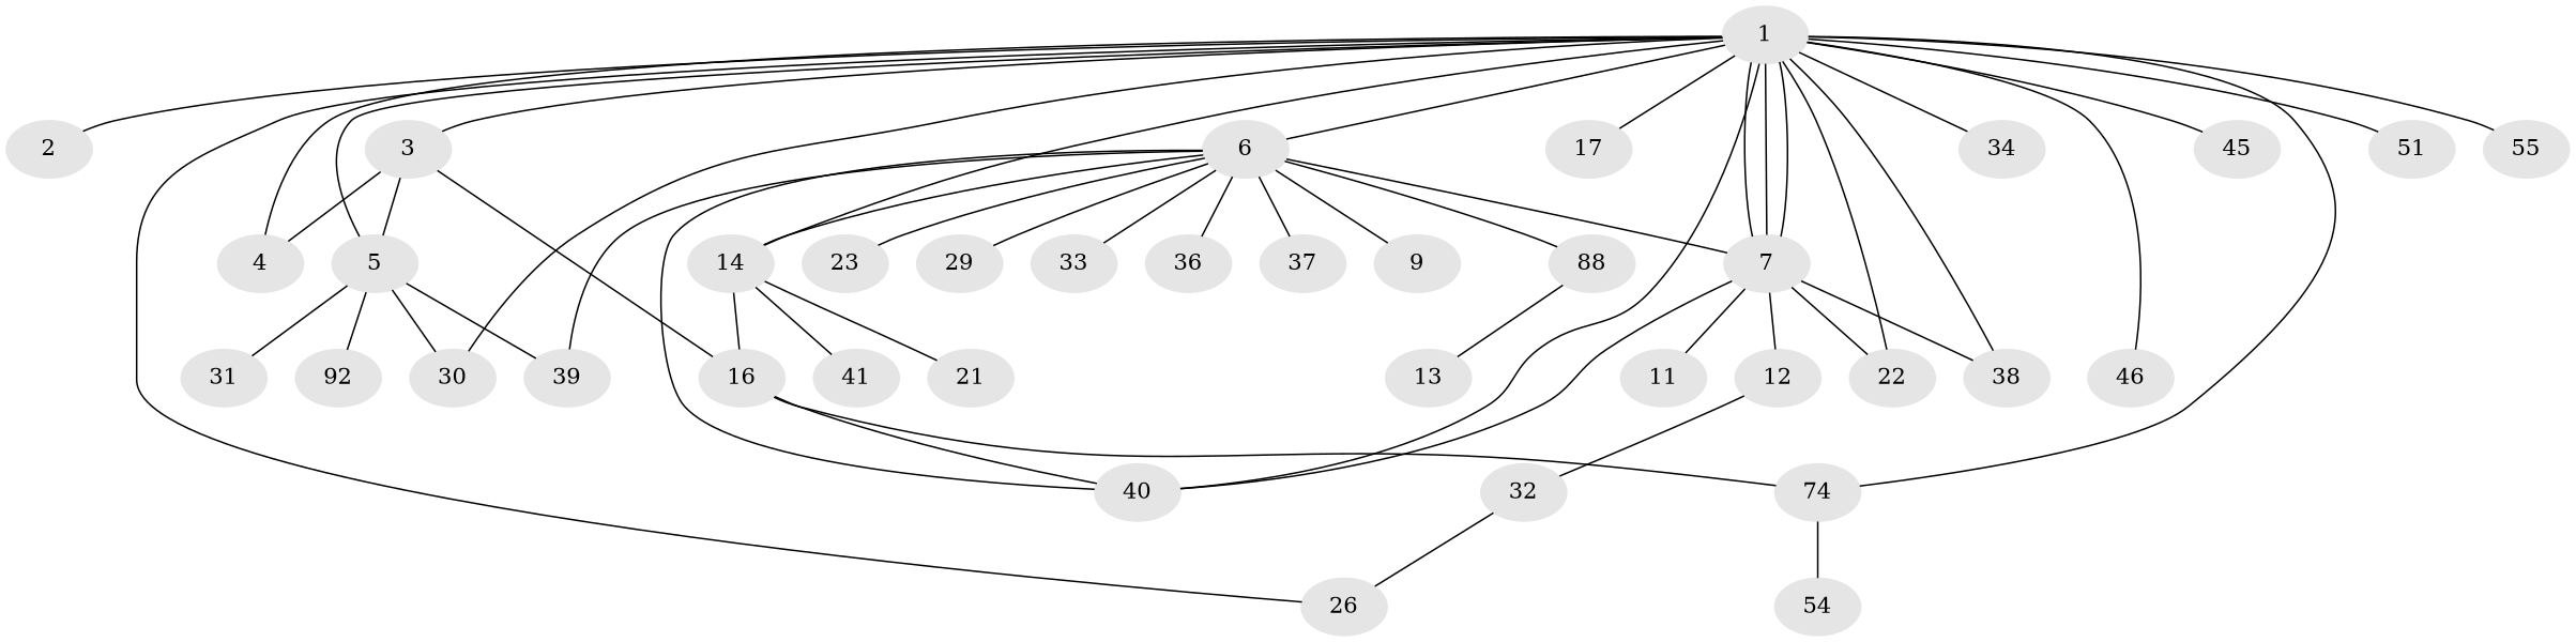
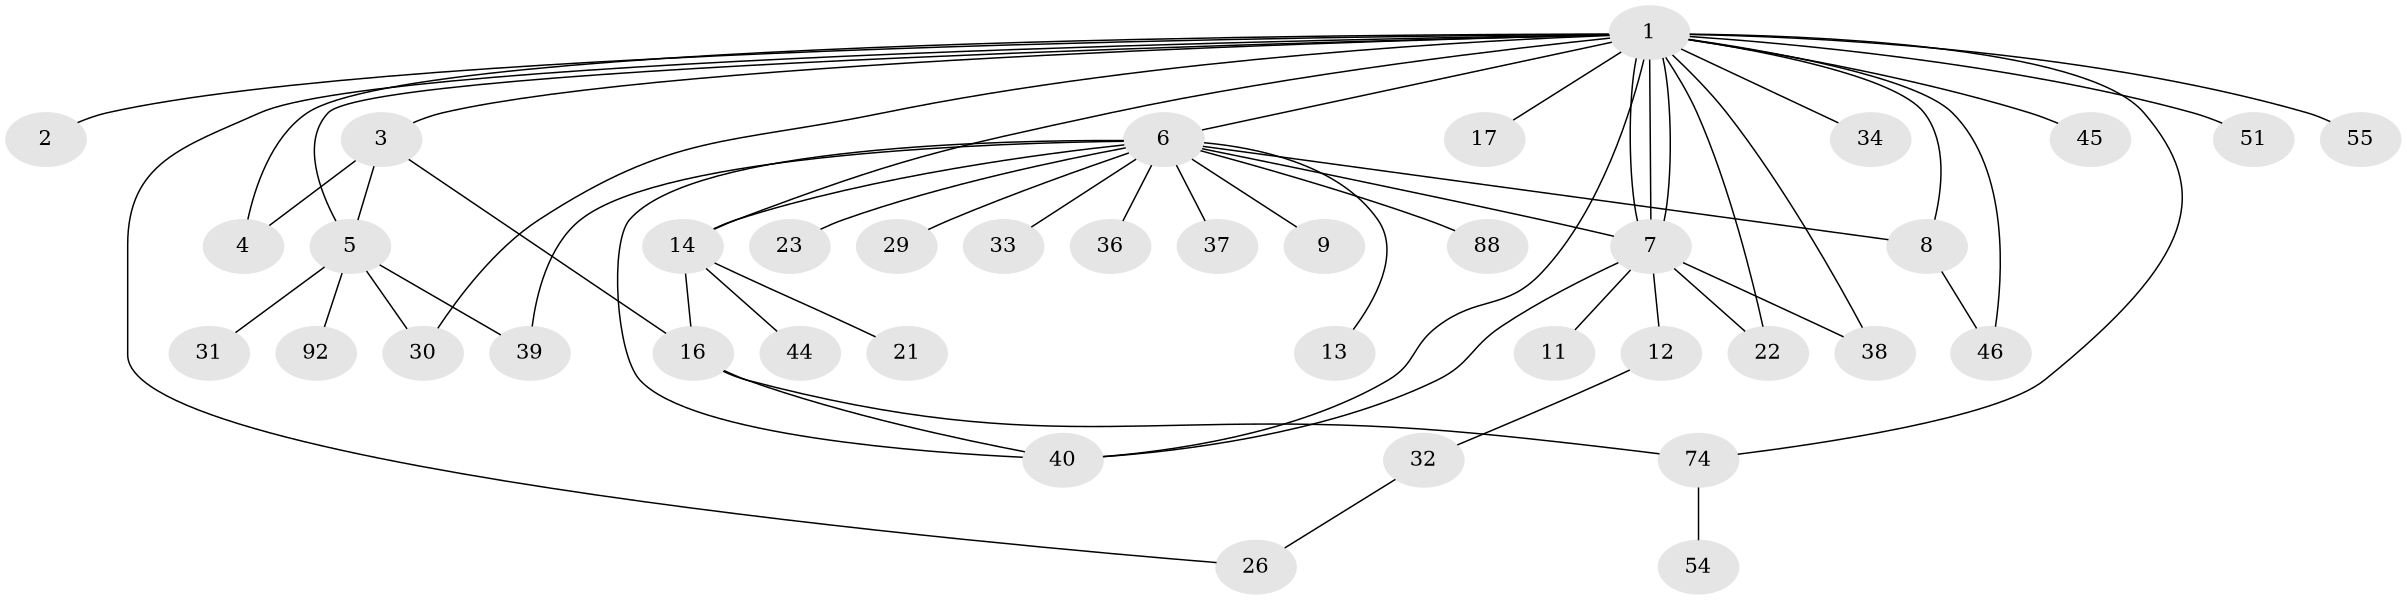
  graph {
    node [color=gray90 style=filled]
    1 [super="+15"]
    2
    3 [super="+10"]
    4 [super="+20"]
    5 [super="+25"]
    6 [super="+18"]
    7 [super="+27"]
+   8 [super="+19"]
    14 [super="+47"]
    17
    22
    n12 [label=74 super="+50"]
    26 [super="+41"]
    30
    34 [super="+53"]
    38
    40 [super="+49"]
    45
    46
    51
    55
    16
    31
    39 [super="+43"]
    n25 [label=92]
    9 [super="+48"]
    13
    23
    n29 [label=88]
    29
    33
    36
    37
    12 [super="+35"]
    11
    32
    21 [super="+52"]
-   44 [label=41]
+   44
    54
    1 -- 2
    1 -- 3
    1 -- 4
    1 -- 5
    1 -- 6
    1 -- 7
    1 -- 7
    1 -- 7
+   1 -- 8
    1 -- 14
    1 -- 17
    1 -- 22
    1 -- n12
    1 -- 26
    1 -- 30
    1 -- 34
    1 -- 38
    1 -- 40
    1 -- 45
    1 -- 46
    1 -- 51
    1 -- 55
    3 -- 4
    3 -- 5
    3 -- 16
    5 -- 30
    5 -- 31
    5 -- 39
    5 -- n25
    6 -- 7
+   6 -- 8
    6 -- 14
    6 -- 40
    6 -- 39
    6 -- 9
-   n29 -- 13
+   6 -- 13
    6 -- 23
    6 -- n29
    6 -- 29
    6 -- 33
    6 -- 36
    6 -- 37
    7 -- 22
    7 -- 38
    7 -- 40
    7 -- 12
    7 -- 11
+   8 -- 46
    14 -- 16
    14 -- 21
    14 -- 44
    n12 -- 54
    16 -- n12
    16 -- 40
    12 -- 32
    32 -- 26
  }
